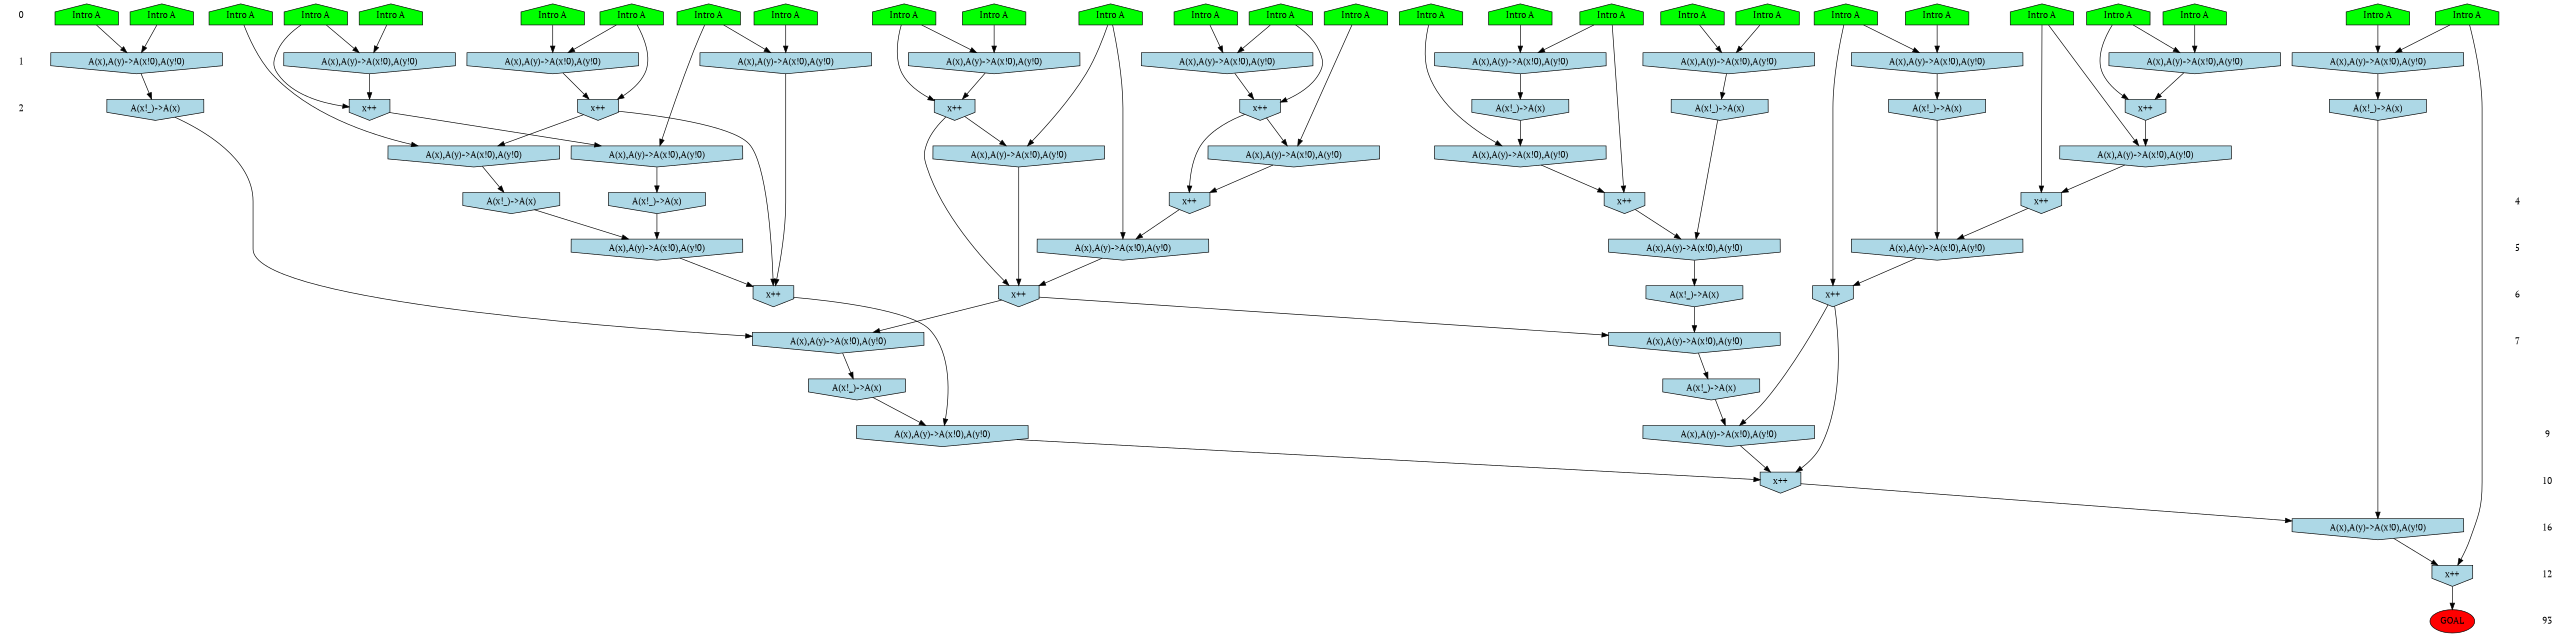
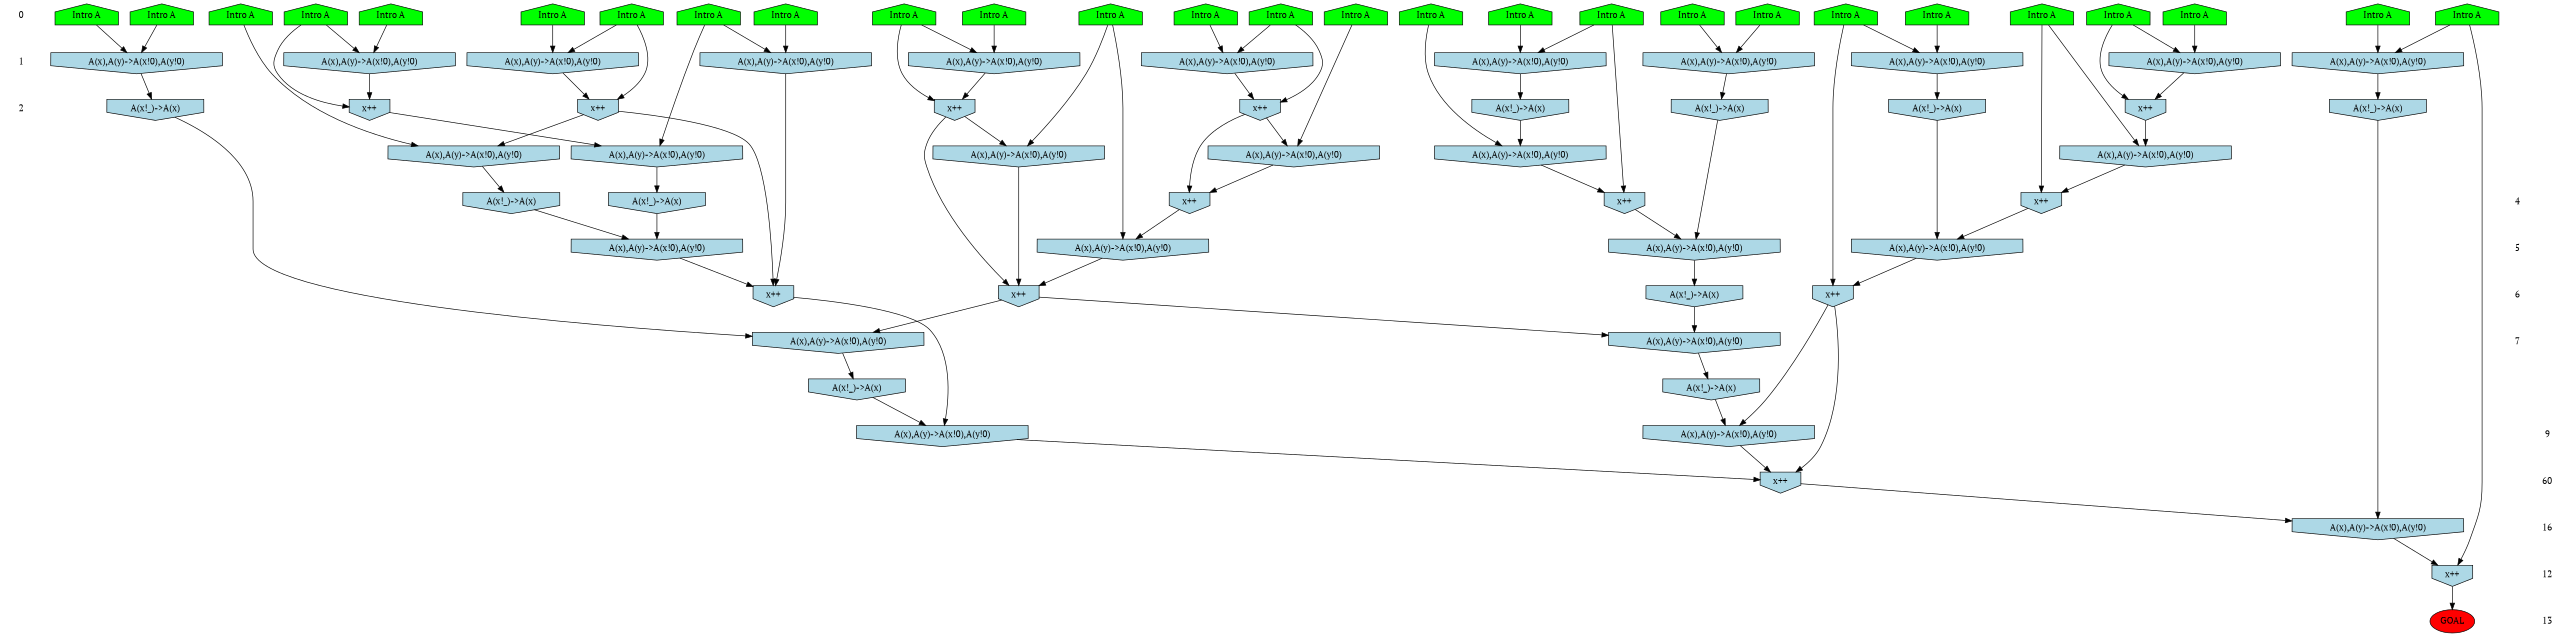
  digraph {
    fontname="PT Serif"
    ranksep=.5
    node [fontname="PT Serif" shape=invhouse fillcolor=lightblue style=filled]
    edge [fontname="PT Serif"]
    0 [shape=plaintext fillcolor="" style=""]
    n2 [fillcolor=green label="Intro A" shape=house]
    n3 [fillcolor=green label="Intro A" shape=house]
    n4 [fillcolor=green label="Intro A" shape=house]
    n5 [fillcolor=green label="Intro A" shape=house]
    n6 [fillcolor=green label="Intro A" shape=house]
    n7 [fillcolor=green label="Intro A" shape=house]
    n8 [fillcolor=green label="Intro A" shape=house]
    n9 [fillcolor=green label="Intro A" shape=house]
    n10 [fillcolor=green label="Intro A" shape=house]
    n11 [fillcolor=green label="Intro A" shape=house]
    n12 [fillcolor=green label="Intro A" shape=house]
    n13 [fillcolor=green label="Intro A" shape=house]
    n14 [fillcolor=green label="Intro A" shape=house]
    n15 [fillcolor=green label="Intro A" shape=house]
    n16 [fillcolor=green label="Intro A" shape=house]
    n17 [fillcolor=green label="Intro A" shape=house]
    n18 [fillcolor=green label="Intro A" shape=house]
    n19 [fillcolor=green label="Intro A" shape=house]
    n20 [fillcolor=green label="Intro A" shape=house]
    n21 [fillcolor=green label="Intro A" shape=house]
    n22 [fillcolor=green label="Intro A" shape=house]
    n23 [fillcolor=green label="Intro A" shape=house]
    n24 [fillcolor=green label="Intro A" shape=house]
    n25 [fillcolor=green label="Intro A" shape=house]
    n26 [fillcolor=green label="Intro A" shape=house]
    n27 [fillcolor=green label="Intro A" shape=house]
    n28 [fillcolor=green label="Intro A" shape=house]
    1 [shape=plaintext fillcolor="" style=""]
    n30 [label="A(x),A(y)->A(x!0),A(y!0)"]
    n31 [label="A(x),A(y)->A(x!0),A(y!0)"]
    n32 [label="A(x),A(y)->A(x!0),A(y!0)"]
    n33 [label="A(x),A(y)->A(x!0),A(y!0)"]
    n34 [label="A(x),A(y)->A(x!0),A(y!0)"]
    n35 [label="A(x),A(y)->A(x!0),A(y!0)"]
    n36 [label="A(x),A(y)->A(x!0),A(y!0)"]
    n37 [label="A(x),A(y)->A(x!0),A(y!0)"]
    n38 [label="A(x),A(y)->A(x!0),A(y!0)"]
    n39 [label="A(x),A(y)->A(x!0),A(y!0)"]
    n40 [label="A(x),A(y)->A(x!0),A(y!0)"]
    2 [shape=plaintext fillcolor="" style=""]
    n42 [label="A(x!_)->A(x)"]
    n43 [label="x++"]
    n44 [label="x++"]
    n45 [label="A(x!_)->A(x)"]
    n46 [label="A(x!_)->A(x)"]
    n47 [label="x++"]
    n48 [label="x++"]
    n49 [label="x++"]
    n50 [label="A(x!_)->A(x)"]
    n51 [label="A(x!_)->A(x)"]
    n52 [label="A(x),A(y)->A(x!0),A(y!0)"]
    n53 [label="A(x),A(y)->A(x!0),A(y!0)"]
    n54 [label="A(x),A(y)->A(x!0),A(y!0)"]
    n55 [label="A(x),A(y)->A(x!0),A(y!0)"]
    n56 [label="A(x),A(y)->A(x!0),A(y!0)"]
    n57 [label="A(x),A(y)->A(x!0),A(y!0)"]
    4 [shape=plaintext fillcolor="" style=""]
    n59 [label="x++"]
    n60 [label="x++"]
    n61 [label="A(x!_)->A(x)"]
    n62 [label="A(x!_)->A(x)"]
    n63 [label="x++"]
    5 [shape=plaintext fillcolor="" style=""]
    n65 [label="A(x),A(y)->A(x!0),A(y!0)"]
    n66 [label="A(x),A(y)->A(x!0),A(y!0)"]
    n67 [label="A(x),A(y)->A(x!0),A(y!0)"]
    n68 [label="A(x),A(y)->A(x!0),A(y!0)"]
    6 [shape=plaintext fillcolor="" style=""]
    n70 [label="x++"]
    n71 [label="x++"]
    n72 [label="A(x!_)->A(x)"]
    n73 [label="x++"]
    7 [shape=plaintext fillcolor="" style=""]
    n75 [label="A(x),A(y)->A(x!0),A(y!0)"]
    n76 [label="A(x),A(y)->A(x!0),A(y!0)"]
    n77 [label="A(x!_)->A(x)"]
    n78 [label="A(x!_)->A(x)"]
    9 [shape=plaintext fillcolor="" style=""]
    n80 [label="A(x),A(y)->A(x!0),A(y!0)"]
    n81 [label="A(x),A(y)->A(x!0),A(y!0)"]
-   10 [shape=plaintext fillcolor="" style=""]
+   10 [shape=plaintext label=60 fillcolor="" style=""]
    n83 [label="x++"]
    n84 [label=16 shape=plaintext fillcolor="" style=""]
    n85 [label="A(x),A(y)->A(x!0),A(y!0)"]
    12 [shape=plaintext fillcolor="" style=""]
    n87 [label="x++"]
-   13 [shape=plaintext label=93 fillcolor="" style=""]
+   13 [shape=plaintext fillcolor="" style=""]
    n89 [fillcolor=red label=GOAL shape=""]
    subgraph sub_1 {
      rank=same
      0
      n2
      n3
      n4
      n5
      n6
      n7
      n8
      n9
      n10
      n11
      n12
      n13
      n14
      n15
      n16
      n17
      n18
      n19
      n20
      n21
      n22
      n23
      n24
      n25
      n26
      n27
      n28
    }
    subgraph sub_2 {
      rank=same
      1
      n30
      n31
      n32
      n33
      n34
      n35
      n36
      n37
      n38
      n39
      n40
    }
    subgraph sub_3 {
      rank=same
      2
      n42
      n43
      n44
      n45
      n46
      n47
      n48
      n49
      n50
      n51
    }
    subgraph sub_4 {
      rank=same
      n52
      n53
      n54
      n55
      n56
      n57
    }
    subgraph sub_5 {
      rank=same
      4
      n59
      n60
      n61
      n62
      n63
    }
    subgraph sub_6 {
      rank=same
      5
      n65
      n66
      n67
      n68
    }
    subgraph sub_7 {
      rank=same
      6
      n70
      n71
      n72
      n73
    }
    subgraph sub_8 {
      rank=same
      7
      n75
      n76
    }
    subgraph sub_9 {
      rank=same
      n77
      n78
    }
    subgraph sub_10 {
      rank=same
      9
      n80
      n81
    }
    subgraph sub_11 {
      rank=same
      10
      n83
    }
    subgraph sub_12 {
      rank=same
      n84
      n85
    }
    subgraph sub_13 {
      rank=same
      12
      n87
    }
    subgraph sub_14 {
      rank=same
      13
      n89
    }
    0 -> 1 [style=invis]
    n2 -> n36
    n2 -> n48
    n3 -> n34
    n4 -> n40
    n4 -> n87
    n5 -> n38
    n5 -> n49
    n6 -> n38
    n7 -> n40
    n8 -> n39
    n9 -> n37
    n9 -> n73
    n10 -> n39
    n10 -> n55
    n11 -> n31
    n12 -> n53
    n13 -> n57
    n13 -> n63
    n14 -> n34
    n14 -> n60
    n15 -> n56
    n15 -> n67
    n16 -> n32
    n17 -> n52
    n18 -> n37
    n19 -> n35
    n20 -> n33
    n21 -> n30
    n22 -> n31
    n23 -> n32
    n24 -> n36
    n25 -> n33
    n25 -> n44
    n26 -> n35
    n26 -> n47
    n27 -> n54
    n28 -> n30
    n28 -> n43
    1 -> 2 [style=invis]
    n30 -> n43
    n31 -> n46
    n32 -> n42
    n33 -> n44
    n34 -> n45
    n35 -> n47
    n36 -> n48
    n37 -> n50
    n38 -> n49
    n39 -> n70
    n40 -> n51
    n42 -> n75
    n43 -> n52
    n43 -> n59
    n44 -> n54
    n44 -> n70
    n45 -> n53
    n46 -> n65
    n47 -> n57
    n48 -> n55
    n49 -> n56
    n49 -> n71
    n50 -> n68
    n51 -> n85
    n52 -> n59
    n53 -> n60
    n54 -> n61
    n55 -> n62
    n56 -> n71
    n57 -> n63
    4 -> 5 [style=invis]
    n59 -> n67
    n60 -> n65
    n61 -> n66
    n62 -> n66
    n63 -> n68
    5 -> 6 [style=invis]
    n65 -> n72
    n66 -> n70
    n67 -> n71
    n68 -> n73
    6 -> 7 [style=invis]
    n70 -> n80
    n71 -> n75
    n71 -> n76
    n72 -> n76
    n73 -> n81
    n73 -> n83
    n75 -> n77
    n76 -> n78
    n77 -> n80
    n78 -> n81
    9 -> 10 [style=invis]
    n80 -> n83
    n81 -> n83
    10 -> n84 [style=invis]
    n83 -> n85
    n84 -> 12 [style=invis]
    n85 -> n87
    12 -> 13 [style=invis]
    n87 -> n89
  }
